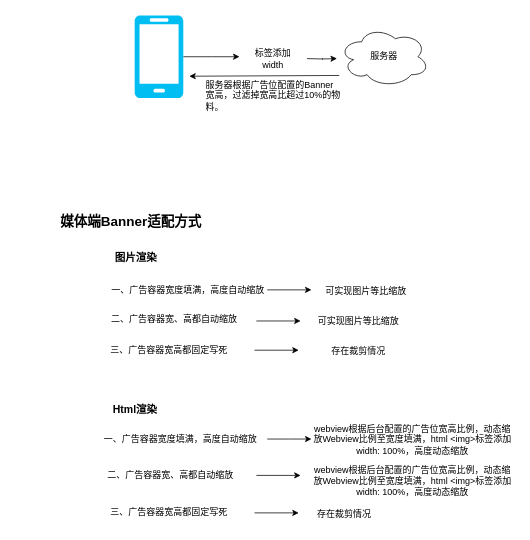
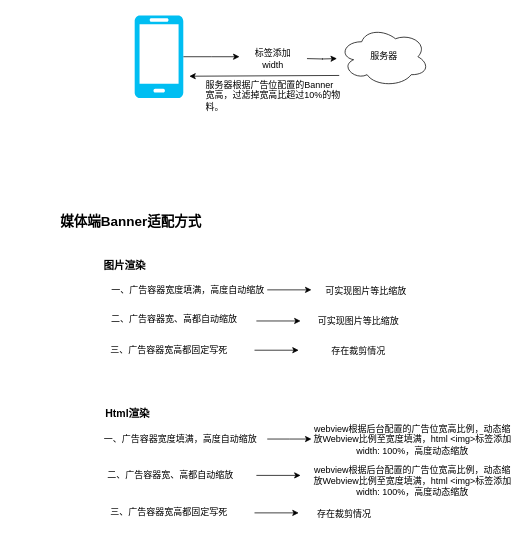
  <mxCell id="0" />
  <mxCell id="1" parent="0" />
  <mxCell id="2" style="edgeStyle=orthogonalEdgeStyle;rounded=0;orthogonalLoop=1;jettySize=auto;html=1;exitX=1;exitY=0.5;exitDx=0;exitDy=0;exitPerimeter=0;" parent="1" source="3" edge="1"><mxGeometry relative="1" as="geometry"><mxPoint x="319" y="75" as="targetPoint" /></mxGeometry></mxCell>
  <mxCell id="3" value="" style="verticalLabelPosition=bottom;html=1;verticalAlign=top;align=center;strokeColor=none;fillColor=#00BEF2;shape=mxgraph.azure.mobile;" parent="1" vertex="1"><mxGeometry x="179" y="20" width="65" height="110" as="geometry" /></mxCell>
  <mxCell id="4" style="edgeStyle=orthogonalEdgeStyle;rounded=0;orthogonalLoop=1;jettySize=auto;html=1;" parent="1" edge="1"><mxGeometry relative="1" as="geometry"><mxPoint x="449" y="77.5" as="targetPoint" /><mxPoint x="409" y="77.5" as="sourcePoint" /></mxGeometry></mxCell>
  <mxCell id="5" value="标签添加width" style="text;html=1;strokeColor=none;fillColor=none;align=center;verticalAlign=middle;whiteSpace=wrap;rounded=0;" parent="1" vertex="1"><mxGeometry x="329" y="65" width="70" height="25" as="geometry" /></mxCell>
  <mxCell id="6" value="服务器" style="ellipse;shape=cloud;whiteSpace=wrap;html=1;" parent="1" vertex="1"><mxGeometry x="452" y="35" width="120" height="80" as="geometry" /></mxCell>
  <mxCell id="7" value="&lt;h1&gt;&lt;br&gt;&lt;/h1&gt;&lt;p&gt;服务器根据广告位配置的Banner宽高，过滤掉宽高比超过10%的物料。&lt;/p&gt;" style="text;html=1;strokeColor=none;fillColor=none;spacing=5;spacingTop=-20;whiteSpace=wrap;overflow=hidden;rounded=0;" parent="1" vertex="1"><mxGeometry x="269" y="55" width="190" height="120" as="geometry" /></mxCell>
  <mxCell id="8" value="" style="endArrow=classic;html=1;" parent="1" edge="1"><mxGeometry width="50" height="50" relative="1" as="geometry"><mxPoint x="452" y="100" as="sourcePoint" /><mxPoint x="252" y="101" as="targetPoint" /></mxGeometry></mxCell>
  <mxCell id="9" value="一、广告容器宽度填满，高度自动缩放" style="text;html=1;strokeColor=none;fillColor=none;align=center;verticalAlign=middle;whiteSpace=wrap;rounded=0;" parent="1" vertex="1"><mxGeometry x="145" y="373" width="211" height="27" as="geometry" /></mxCell>
  <mxCell id="10" value="&lt;font style=&quot;font-size: 18px&quot;&gt;&lt;b&gt;媒体端Banner适配方式&lt;/b&gt;&lt;/font&gt;" style="text;html=1;strokeColor=none;fillColor=none;align=center;verticalAlign=middle;whiteSpace=wrap;rounded=0;" parent="1" vertex="1"><mxGeometry x="20" y="289" width="309" height="11" as="geometry" /></mxCell>
  <mxCell id="11" value="二、广告容器宽、高都自动缩放" style="text;html=1;strokeColor=none;fillColor=none;align=center;verticalAlign=middle;whiteSpace=wrap;rounded=0;" parent="1" vertex="1"><mxGeometry x="125" y="412" width="214" height="28" as="geometry" /></mxCell>
  <mxCell id="12" value="三、广告容器宽高都固定写死" style="text;html=1;strokeColor=none;fillColor=none;align=center;verticalAlign=middle;whiteSpace=wrap;rounded=0;" parent="1" vertex="1"><mxGeometry x="115" y="452" width="220" height="30" as="geometry" /></mxCell>
  <mxCell id="13" value="可实现图片等比缩放" style="text;html=1;strokeColor=none;fillColor=none;align=center;verticalAlign=middle;whiteSpace=wrap;rounded=0;" parent="1" vertex="1"><mxGeometry x="425" y="380" width="126" height="16" as="geometry" /></mxCell>
  <mxCell id="14" style="edgeStyle=orthogonalEdgeStyle;rounded=0;orthogonalLoop=1;jettySize=auto;html=1;" parent="1" edge="1"><mxGeometry relative="1" as="geometry"><mxPoint x="400.5" y="427.5" as="targetPoint" /><mxPoint x="341.5" y="427.5" as="sourcePoint" /></mxGeometry></mxCell>
  <mxCell id="15" value="可实现图片等比缩放" style="text;html=1;strokeColor=none;fillColor=none;align=center;verticalAlign=middle;whiteSpace=wrap;rounded=0;" parent="1" vertex="1"><mxGeometry x="415" y="420" width="126" height="16" as="geometry" /></mxCell>
- <mxCell id="16" value="&lt;font style=&quot;font-size: 14px&quot;&gt;&lt;b&gt;图片渲染&lt;/b&gt;&lt;/font&gt;" style="text;html=1;strokeColor=none;fillColor=none;align=center;verticalAlign=middle;whiteSpace=wrap;rounded=0;" parent="1" vertex="1"><mxGeometry x="95.5" y="328" width="170" height="30" as="geometry" /></mxCell>
+ <mxCell id="16" value="&lt;font style=&quot;font-size: 14px&quot;&gt;&lt;b&gt;图片渲染&lt;/b&gt;&lt;/font&gt;" style="text;html=1;strokeColor=none;fillColor=none;align=center;verticalAlign=middle;whiteSpace=wrap;rounded=0;" parent="1" vertex="1"><mxGeometry x="80.5" y="338" width="170" height="30" as="geometry" /></mxCell>
  <mxCell id="17" style="edgeStyle=orthogonalEdgeStyle;rounded=0;orthogonalLoop=1;jettySize=auto;html=1;" parent="1" edge="1"><mxGeometry relative="1" as="geometry"><mxPoint x="398" y="466.5" as="targetPoint" /><mxPoint x="339" y="466.5" as="sourcePoint" /></mxGeometry></mxCell>
  <mxCell id="18" value="存在裁剪情况" style="text;html=1;strokeColor=none;fillColor=none;align=center;verticalAlign=middle;whiteSpace=wrap;rounded=0;" parent="1" vertex="1"><mxGeometry x="415" y="460" width="126" height="16" as="geometry" /></mxCell>
- <mxCell id="19" value="&lt;font style=&quot;font-size: 14px&quot;&gt;&lt;b&gt;Html渲染&lt;/b&gt;&lt;/font&gt;" style="text;html=1;strokeColor=none;fillColor=none;align=center;verticalAlign=middle;whiteSpace=wrap;rounded=0;" parent="1" vertex="1"><mxGeometry x="95" y="531" width="170" height="30" as="geometry" /></mxCell>
+ <mxCell id="19" value="&lt;font style=&quot;font-size: 14px&quot;&gt;&lt;b&gt;Html渲染&lt;/b&gt;&lt;/font&gt;" style="text;html=1;strokeColor=none;fillColor=none;align=center;verticalAlign=middle;whiteSpace=wrap;rounded=0;" parent="1" vertex="1"><mxGeometry y="536" width="170" height="30" as="geometry" x="85" /></mxCell>
  <mxCell id="20" style="edgeStyle=orthogonalEdgeStyle;rounded=0;orthogonalLoop=1;jettySize=auto;html=1;" parent="1" source="21" edge="1"><mxGeometry relative="1" as="geometry"><mxPoint x="415" y="585" as="targetPoint" /></mxGeometry></mxCell>
  <mxCell id="21" value="一、广告容器宽度填满，高度自动缩放" style="text;html=1;strokeColor=none;fillColor=none;align=center;verticalAlign=middle;whiteSpace=wrap;rounded=0;" parent="1" vertex="1"><mxGeometry x="125" y="570" width="231" height="30" as="geometry" /></mxCell>
  <mxCell id="22" value="二、广告容器宽、高都自动缩放" style="text;html=1;strokeColor=none;fillColor=none;align=center;verticalAlign=middle;whiteSpace=wrap;rounded=0;" parent="1" vertex="1"><mxGeometry x="115" y="619" width="224" height="30" as="geometry" /></mxCell>
  <mxCell id="23" value="三、广告容器宽高都固定写死" style="text;html=1;strokeColor=none;fillColor=none;align=center;verticalAlign=middle;whiteSpace=wrap;rounded=0;" parent="1" vertex="1"><mxGeometry x="115" y="668" width="220" height="30" as="geometry" /></mxCell>
  <mxCell id="24" value="webview根据后台配置的广告位宽高比例，动态缩放Webview比例至宽度填满，html &amp;lt;img&amp;gt;标签添加width: 100%，高度动态缩放" style="text;html=1;strokeColor=none;fillColor=none;align=center;verticalAlign=middle;whiteSpace=wrap;rounded=0;" parent="1" vertex="1"><mxGeometry x="415" y="566" width="270" height="40" as="geometry" /></mxCell>
  <mxCell id="25" style="edgeStyle=orthogonalEdgeStyle;rounded=0;orthogonalLoop=1;jettySize=auto;html=1;" parent="1" edge="1"><mxGeometry relative="1" as="geometry"><mxPoint x="400.5" y="633.5" as="targetPoint" /><mxPoint x="341.5" y="633.5" as="sourcePoint" /></mxGeometry></mxCell>
  <mxCell id="26" style="edgeStyle=orthogonalEdgeStyle;rounded=0;orthogonalLoop=1;jettySize=auto;html=1;" parent="1" edge="1"><mxGeometry relative="1" as="geometry"><mxPoint x="398" y="683.5" as="targetPoint" /><mxPoint x="339" y="683.5" as="sourcePoint" /></mxGeometry></mxCell>
  <mxCell id="27" value="存在裁剪情况" style="text;html=1;strokeColor=none;fillColor=none;align=center;verticalAlign=middle;whiteSpace=wrap;rounded=0;" parent="1" vertex="1"><mxGeometry x="396" y="677" width="126" height="16" as="geometry" /></mxCell>
  <mxCell id="28" value="webview根据后台配置的广告位宽高比例，动态缩放Webview比例至宽度填满，html &amp;lt;img&amp;gt;标签添加width: 100%，高度动态缩放" style="text;html=1;strokeColor=none;fillColor=none;align=center;verticalAlign=middle;whiteSpace=wrap;rounded=0;" parent="1" vertex="1"><mxGeometry x="415" y="620.5" width="270" height="40" as="geometry" /></mxCell>
  <mxCell id="29" style="edgeStyle=orthogonalEdgeStyle;rounded=0;orthogonalLoop=1;jettySize=auto;html=1;" parent="1" edge="1"><mxGeometry relative="1" as="geometry"><mxPoint x="415" y="386" as="targetPoint" /><mxPoint x="356" y="386" as="sourcePoint" /></mxGeometry></mxCell>
